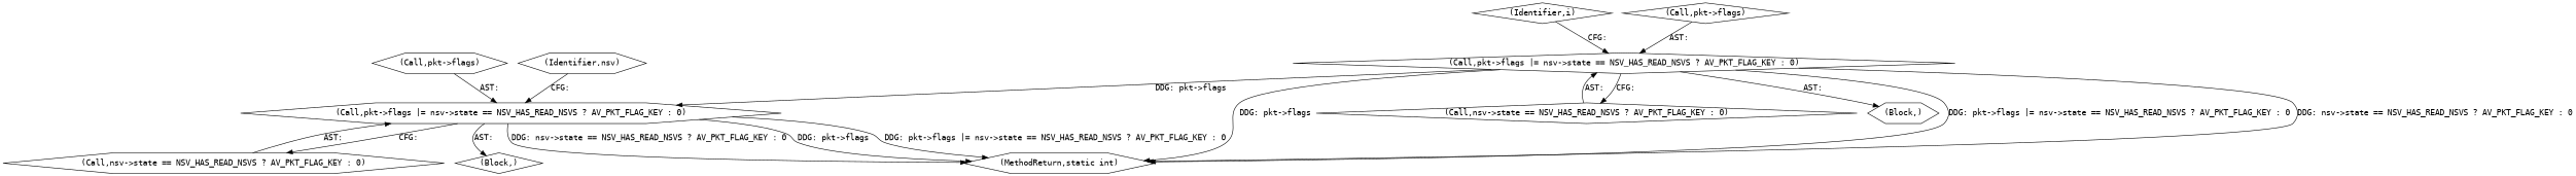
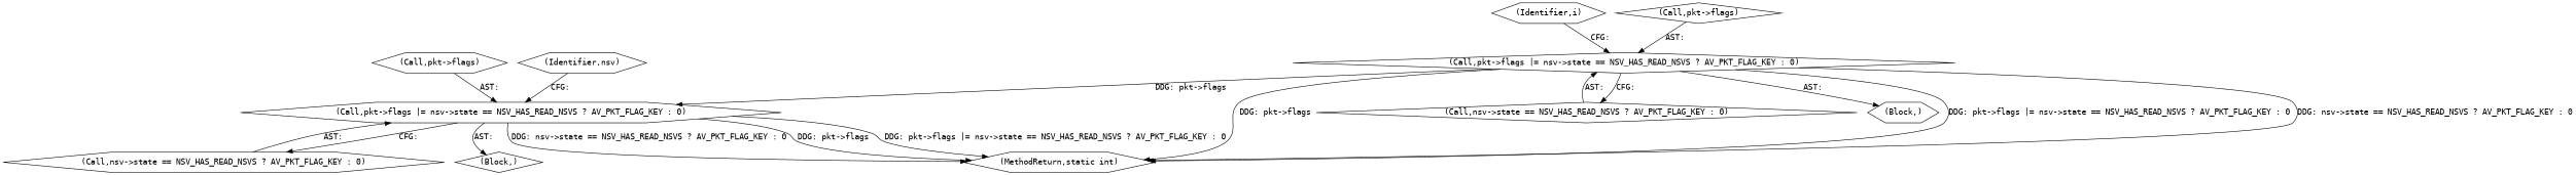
  digraph {
    fontname="DejaVu Sans Mono"
    node [shape=hexagon fontname="DejaVu Sans Mono"]
    edge [fontname="DejaVu Sans Mono"]
    n1 [label="(Call,pkt->flags |= nsv->state == NSV_HAS_READ_NSVS ? AV_PKT_FLAG_KEY : 0)"]
    n2 [label="(MethodReturn,static int)"]
    n3 [label="(Call,nsv->state == NSV_HAS_READ_NSVS ? AV_PKT_FLAG_KEY : 0)"]
    n4 [label="(Block,)" shape=diamond]
    n5 [label="(Call,pkt->flags |= nsv->state == NSV_HAS_READ_NSVS ? AV_PKT_FLAG_KEY : 0)" shape=diamond]
    n6 [label="(Call,nsv->state == NSV_HAS_READ_NSVS ? AV_PKT_FLAG_KEY : 0)" shape=diamond]
    n7 [label="(Block,)"]
-   n8 [label="(Identifier,i)" shape=diamond]
+   n8 [label="(Identifier,i)"]
    n9 [label="(Call,pkt->flags)"]
    n10 [label="(Identifier,nsv)"]
    n11 [label="(Call,pkt->flags)" shape=diamond]
    n1 -> n2 [label="DDG: pkt->flags |= nsv->state == NSV_HAS_READ_NSVS ? AV_PKT_FLAG_KEY : 0"]
    n1 -> n2 [label="DDG: nsv->state == NSV_HAS_READ_NSVS ? AV_PKT_FLAG_KEY : 0"]
    n1 -> n2 [label="DDG: pkt->flags"]
    n1 -> n3 [label="CFG: "]
    n1 -> n4 [label="AST: "]
    n3 -> n1 [label="AST: "]
    n5 -> n1 [label="DDG: pkt->flags"]
    n5 -> n2 [label="DDG: pkt->flags |= nsv->state == NSV_HAS_READ_NSVS ? AV_PKT_FLAG_KEY : 0"]
    n5 -> n2 [label="DDG: nsv->state == NSV_HAS_READ_NSVS ? AV_PKT_FLAG_KEY : 0"]
    n5 -> n2 [label="DDG: pkt->flags"]
    n5 -> n6 [label="CFG: "]
    n5 -> n7 [label="AST: "]
    n6 -> n5 [label="AST: "]
    n8 -> n5 [label="CFG: "]
    n9 -> n1 [label="AST: "]
    n10 -> n1 [label="CFG: "]
    n11 -> n5 [label="AST: "]
  }
